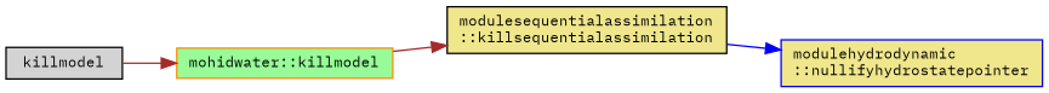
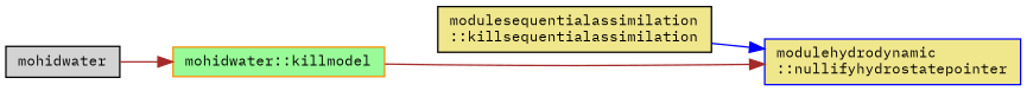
  digraph {
    fontname="IBM Plex Mono"
    rankdir=RL
    node [color=black fillcolor=khaki fontname="IBM Plex Mono" fontsize=10 shape=record style=filled]
    edge [color=brown dir=back fontname="IBM Plex Mono" fontsize=10 labelfontname=Helvetica labelfontsize=10 style=solid]
    n1 [color=blue fontcolor=black height=0.2 label="modulehydrodynamic\l::nullifyhydrostatepointer" width=0.4]
    n2 [height=0.2 label="modulesequentialassimilation\l::killsequentialassimilation" width=0.4]
    n3 [color=darkorange fillcolor=palegreen height=0.2 label="mohidwater::killmodel" width=0.4]
-   n4 [fillcolor=lightgrey height=0.2 label=killmodel width=0.4]
+   n4 [fillcolor=lightgrey height=0.2 label=mohidwater width=0.4]
    n1 -> n2 [color=blue]
-   n2 -> n3
+   n1 -> n3
    n3 -> n4
  }
